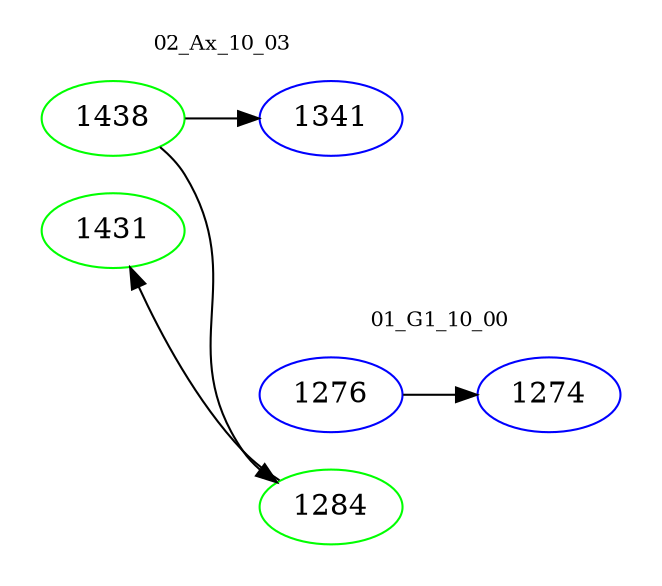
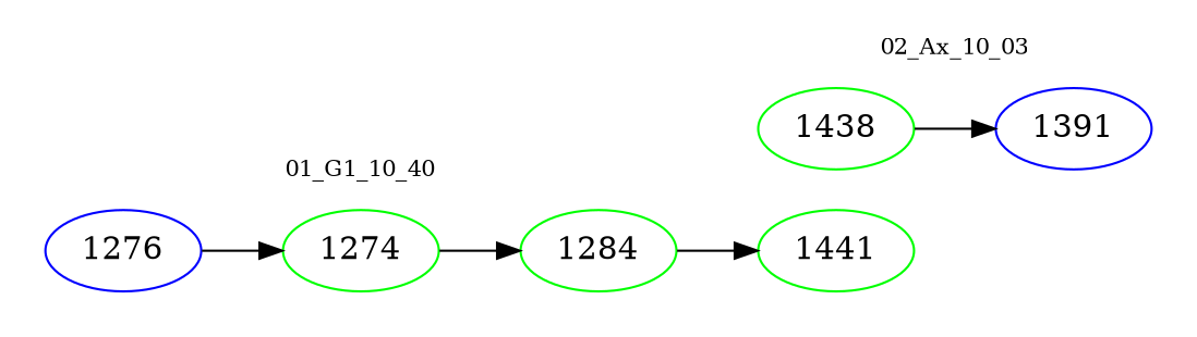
  digraph {
    rankdir=LR
    node [color=green]
    edge [color=black]
    n1 [label=1438]
-   n2 [color=blue label=1341]
-   n3 [label=1431]
+   n2 [color=blue label=1391]
+   n3 [label=1441]
    n4 [color=blue label=1276]
-   n5 [color=blue label=1274]
+   n5 [label=1274]
    n6 [label=1284]
    subgraph cluster_1 {
      color=white
      fontsize=10
      label="02_Ax_10_03"
      n1
      n2
      n3
    }
    subgraph cluster_2 {
      color=white
      fontsize=10
-     label="01_G1_10_00"
+     label="01_G1_10_40"
      n4
      n5
      n6
    }
    n1 -> n2
    n4 -> n5
-   n1 -> n6
+   n5 -> n6
    n6 -> n3
  }
